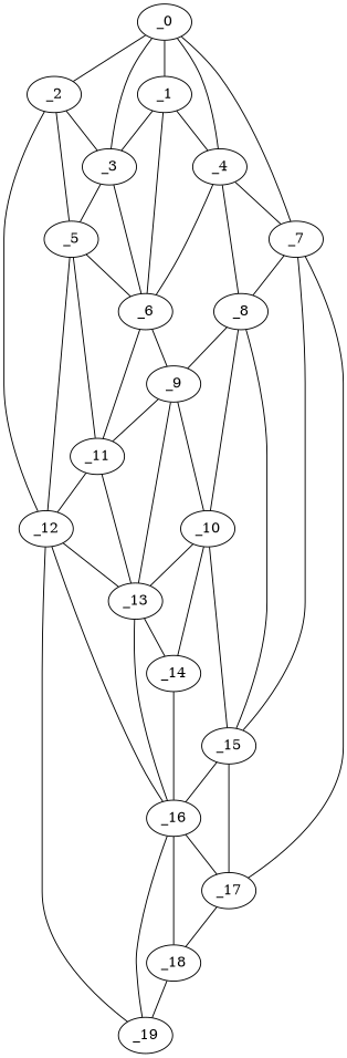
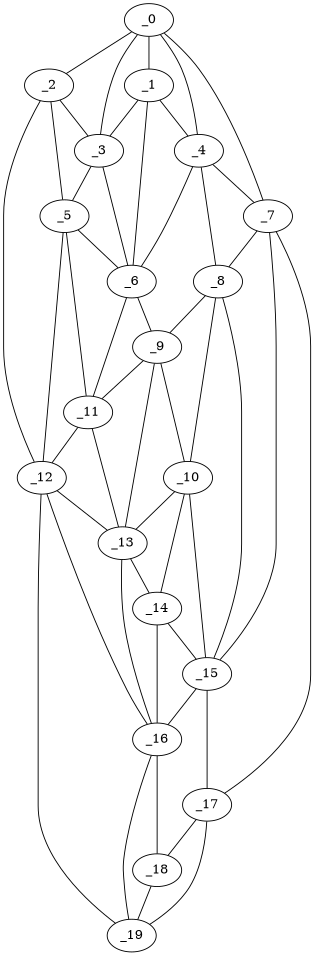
  graph {
    fontname="DejaVu Serif"
    node [fontname="DejaVu Serif" y=76]
    edge [fontname="DejaVu Serif" valence=2]
    _0 [x=7 y=42]
    _1 [x=35 y=44]
    _2 [x=43 y=92]
    _3 [x=44]
    _4 [x=46 y=39]
    _7 [x=59 y=37]
    _6 [x=54 y=67]
    _5 [x=53 y=75]
    _12 [x=75 y=82]
    _8 [x=65 y=56]
    _15 [x=82 y=50]
    _17 [x=91 y=46]
    _11 [x=72]
    _9 [x=66 y=60]
    _13 [x=76 y=65]
    _16 [x=90 y=52]
    _19 [x=118 y=60]
    _10 [x=70 y=58]
    _18 [x=112 y=52]
    _14 [x=81 y=56]
    _0 -- _1
    _0 -- _2 [valence=1]
    _0 -- _3
    _0 -- _4
    _0 -- _7 [valence=1]
    _1 -- _3
    _1 -- _4
    _1 -- _6
    _2 -- _3
    _2 -- _5
    _2 -- _12 [valence=1]
    _3 -- _6 [valence=1]
    _3 -- _5
    _4 -- _7
    _4 -- _6
    _4 -- _8 [valence=1]
    _7 -- _8
    _7 -- _15
    _7 -- _17 [valence=1]
    _6 -- _11
    _6 -- _9
    _5 -- _6
    _5 -- _12
    _5 -- _11 [valence=1]
    _12 -- _13
    _12 -- _16 [valence=1]
    _12 -- _19 [valence=1]
    _8 -- _15 [valence=1]
    _8 -- _9
    _8 -- _10
    _15 -- _17
    _15 -- _16
    _17 -- _18 [valence=1]
    _11 -- _12
    _11 -- _13 [valence=1]
    _9 -- _11 [valence=1]
    _9 -- _13
    _9 -- _10
    _13 -- _16 [valence=1]
    _13 -- _14
-   _16 -- _17
+   _19 -- _17
    _16 -- _19
    _16 -- _18 [valence=1]
    _10 -- _15 [valence=1]
    _10 -- _13
    _10 -- _14
    _18 -- _19 [valence=1]
+   _14 -- _15
    _14 -- _16
  }
